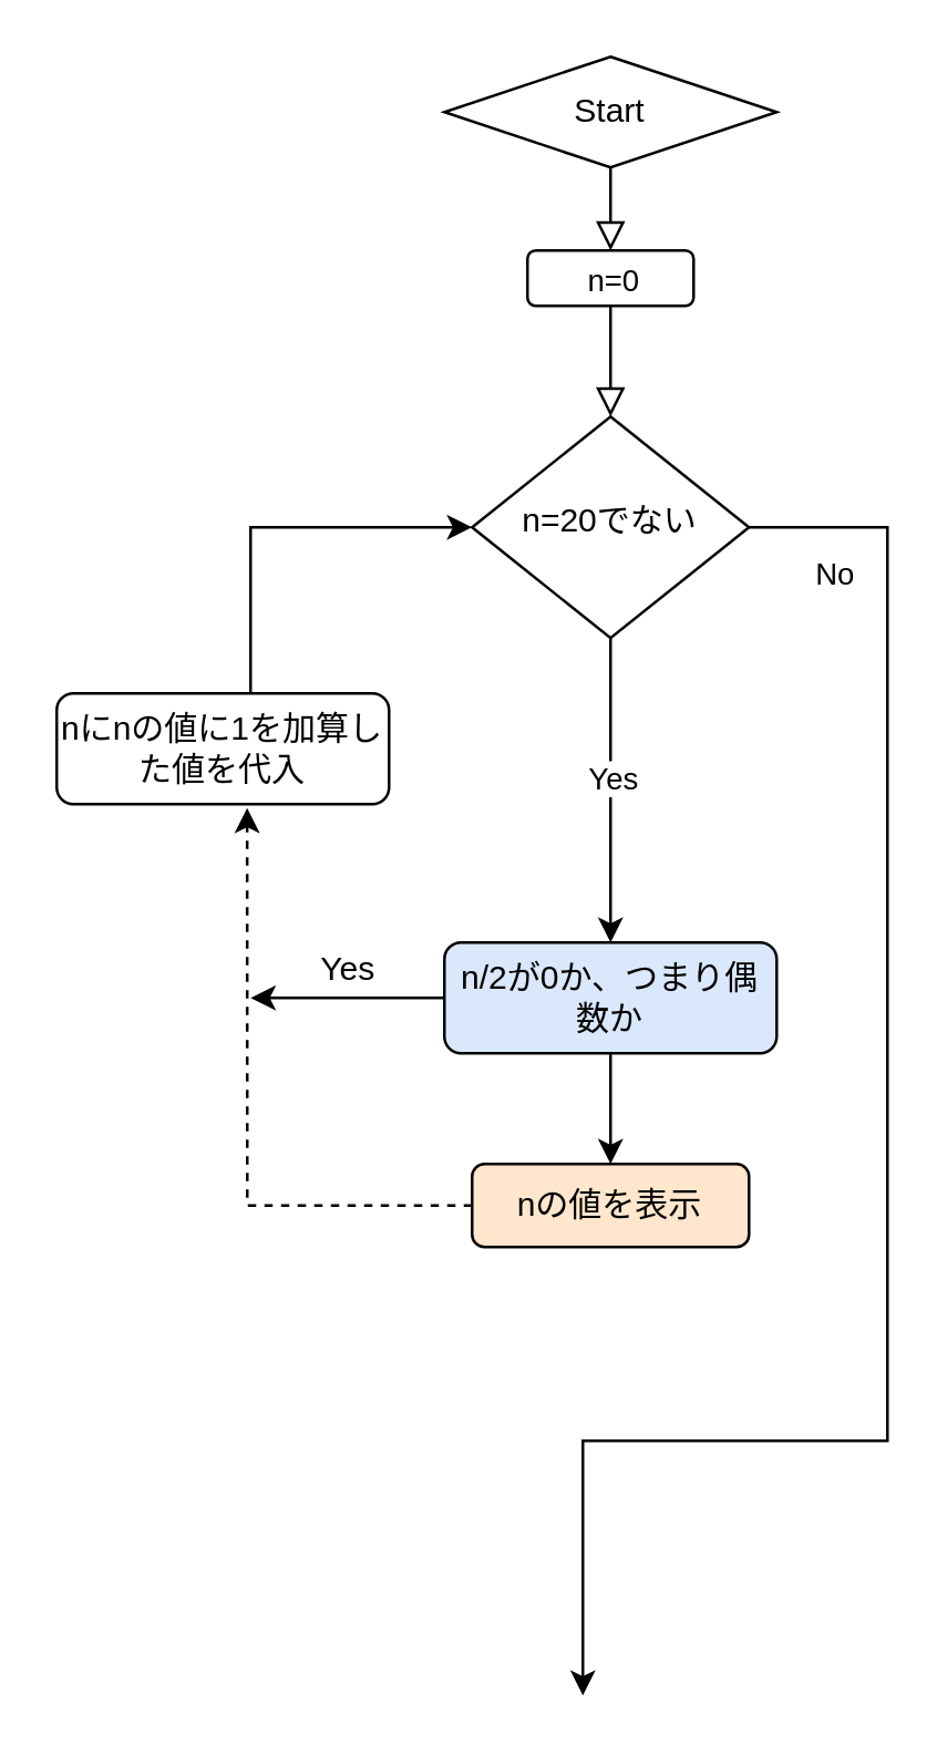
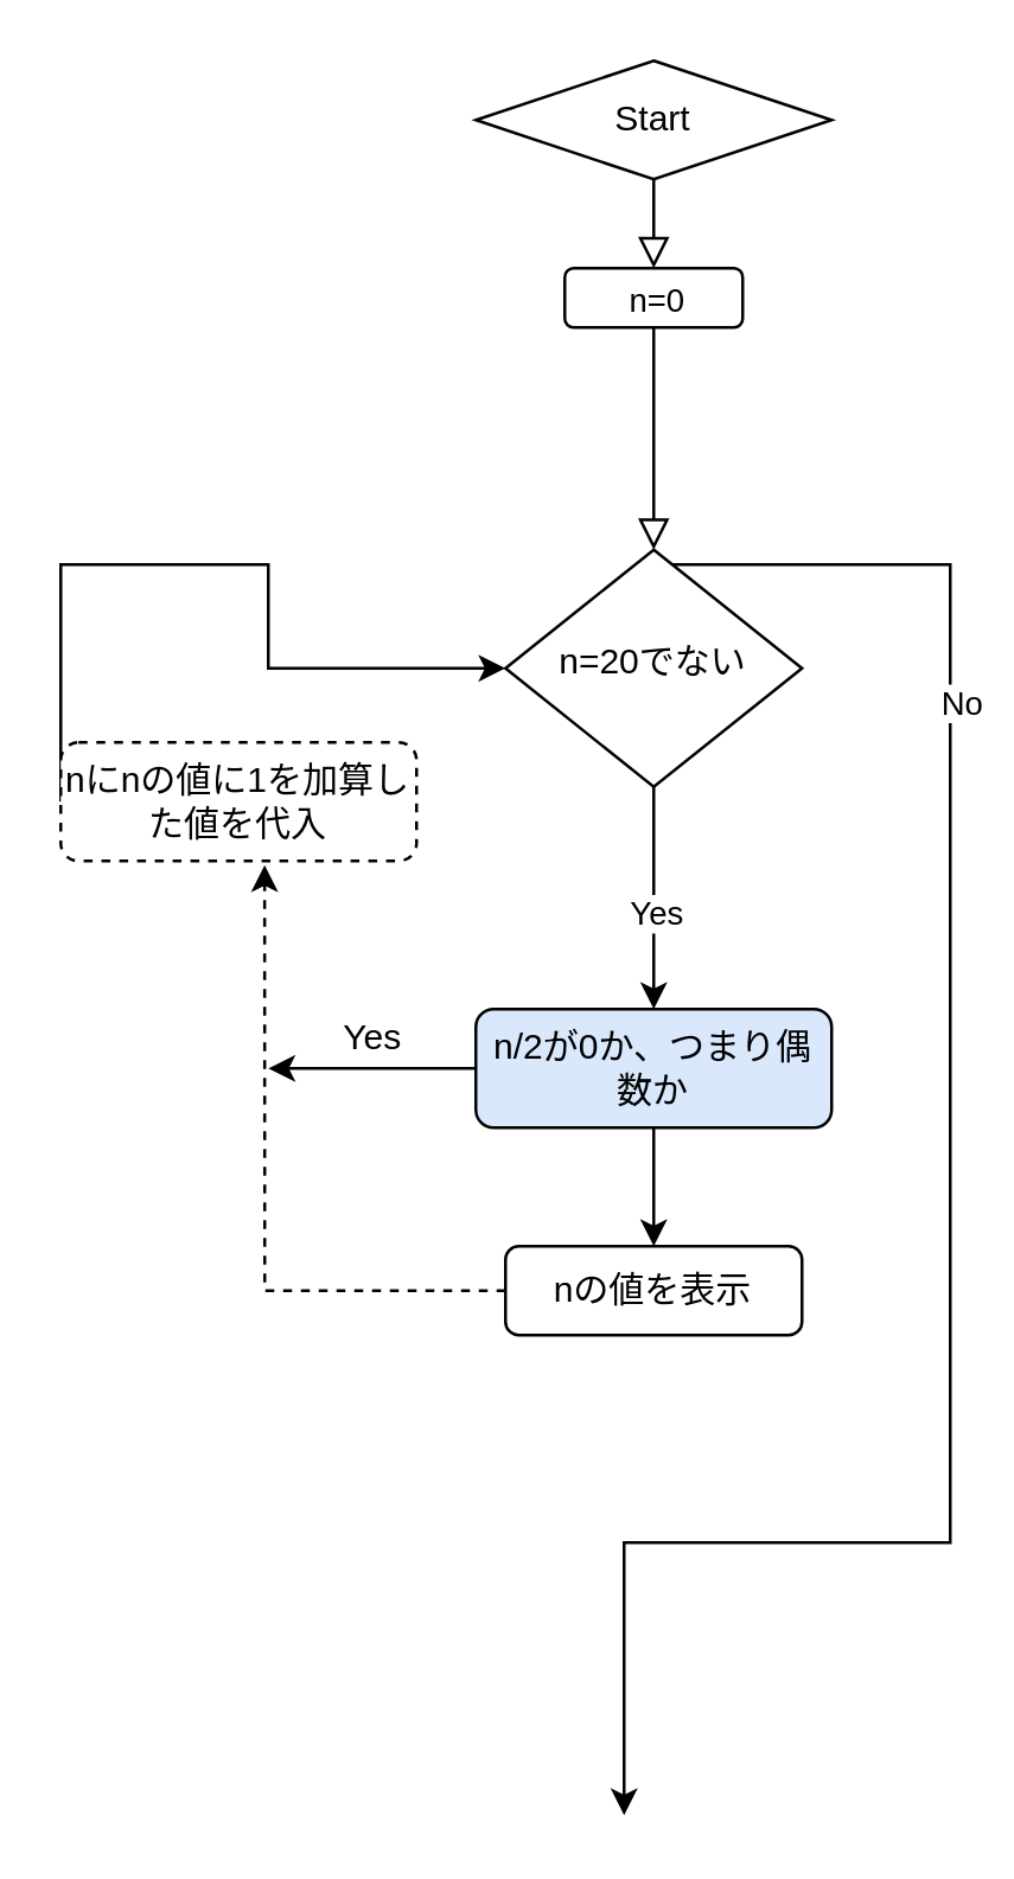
  <mxCell id="0" />
  <mxCell id="1" parent="0" />
  <mxCell id="2" value="" style="rounded=0;html=1;jettySize=auto;orthogonalLoop=1;fontSize=11;endArrow=block;endFill=0;endSize=8;strokeWidth=1;shadow=0;labelBackgroundColor=none;edgeStyle=orthogonalEdgeStyle;" parent="1" source="13" target="8" edge="1"><mxGeometry relative="1" as="geometry" /></mxCell>
  <mxCell id="3" value="Start" style="rhombus;whiteSpace=wrap;html=1;fontSize=12;glass=0;strokeWidth=1;shadow=0;" parent="1" vertex="1"><mxGeometry x="160" y="20" width="120" height="40" as="geometry" /></mxCell>
  <mxCell id="4" value="" style="edgeStyle=orthogonalEdgeStyle;rounded=0;orthogonalLoop=1;jettySize=auto;html=1;entryX=0.5;entryY=0;entryDx=0;entryDy=0;" parent="1" source="8" edge="1" target="12"><mxGeometry relative="1" as="geometry"><mxPoint x="220" y="310" as="targetPoint" /></mxGeometry></mxCell>
  <mxCell id="5" value="Yes" style="edgeLabel;html=1;align=center;verticalAlign=middle;resizable=0;points=[];" parent="4" vertex="1" connectable="0"><mxGeometry x="-0.525" y="10" relative="1" as="geometry"><mxPoint x="-10" y="24" as="offset" /></mxGeometry></mxCell>
  <mxCell id="6" value="" style="edgeStyle=orthogonalEdgeStyle;rounded=0;orthogonalLoop=1;jettySize=auto;html=1;" parent="1" source="8" edge="1"><mxGeometry relative="1" as="geometry"><mxPoint x="210" y="612" as="targetPoint" /><Array as="points"><mxPoint x="320" y="190" /><mxPoint x="320" y="520" /><mxPoint x="210" y="520" /></Array></mxGeometry></mxCell>
  <mxCell id="7" value="No" style="edgeLabel;html=1;align=center;verticalAlign=middle;resizable=0;points=[];" parent="6" vertex="1" connectable="0"><mxGeometry x="-0.773" y="-46" relative="1" as="geometry"><mxPoint x="26" as="offset" /></mxGeometry></mxCell>
- <mxCell id="8" value="n=20でない" style="rhombus;whiteSpace=wrap;html=1;shadow=0;fontFamily=Helvetica;fontSize=12;align=center;strokeWidth=1;spacing=6;spacingTop=-4;" parent="1" vertex="1"><mxGeometry x="170" y="150" width="100" height="80" as="geometry" /></mxCell>
+ <mxCell id="8" value="n=20でない" style="rhombus;whiteSpace=wrap;html=1;shadow=0;fontFamily=Helvetica;fontSize=12;align=center;strokeWidth=1;spacing=6;spacingTop=-4;" parent="1" vertex="1"><mxGeometry x="170" y="185" width="100" height="80" as="geometry" /></mxCell>
  <mxCell id="9" value="" style="edgeStyle=orthogonalEdgeStyle;rounded=0;orthogonalLoop=1;jettySize=auto;html=1;entryX=0;entryY=0.5;entryDx=0;entryDy=0;exitX=0;exitY=0.5;exitDx=0;exitDy=0;" parent="1" source="19" target="8" edge="1"><mxGeometry relative="1" as="geometry"><mxPoint x="120" y="190" as="targetPoint" /><Array as="points"><mxPoint x="90" y="190" /></Array><mxPoint x="180" y="460" as="sourcePoint" /></mxGeometry></mxCell>
  <mxCell id="10" value="" style="edgeStyle=orthogonalEdgeStyle;rounded=0;orthogonalLoop=1;jettySize=auto;html=1;" parent="1" source="12" edge="1"><mxGeometry relative="1" as="geometry"><mxPoint x="220" y="420" as="targetPoint" /></mxGeometry></mxCell>
  <mxCell id="11" value="" style="edgeStyle=orthogonalEdgeStyle;rounded=0;orthogonalLoop=1;jettySize=auto;html=1;" parent="1" source="12" edge="1"><mxGeometry relative="1" as="geometry"><mxPoint x="90" y="360" as="targetPoint" /></mxGeometry></mxCell>
  <mxCell id="12" value="n/2が0か、つまり偶数か" style="rounded=1;whiteSpace=wrap;html=1;fontSize=12;glass=0;strokeWidth=1;shadow=0;fillColor=#dae8fc;" parent="1" vertex="1"><mxGeometry x="160" y="340" width="120" height="40" as="geometry" /></mxCell>
  <mxCell id="13" value="" style="rounded=1;whiteSpace=wrap;html=1;" parent="1" vertex="1"><mxGeometry x="190" y="90" width="60" height="20" as="geometry" /></mxCell>
  <mxCell id="14" value="" style="rounded=0;html=1;jettySize=auto;orthogonalLoop=1;fontSize=11;endArrow=block;endFill=0;endSize=8;strokeWidth=1;shadow=0;labelBackgroundColor=none;edgeStyle=orthogonalEdgeStyle;" parent="1" source="3" target="13" edge="1"><mxGeometry relative="1" as="geometry"><mxPoint x="220" y="60" as="sourcePoint" /><mxPoint x="220" y="150" as="targetPoint" /></mxGeometry></mxCell>
  <mxCell id="15" value="n=0" style="edgeLabel;html=1;align=center;verticalAlign=middle;resizable=0;points=[];" parent="14" vertex="1" connectable="0"><mxGeometry x="1" y="12" relative="1" as="geometry"><mxPoint x="-12" y="10" as="offset" /></mxGeometry></mxCell>
  <mxCell id="16" value="" style="edgeStyle=orthogonalEdgeStyle;rounded=0;orthogonalLoop=1;jettySize=auto;html=1;entryX=0.573;entryY=1.035;entryDx=0;entryDy=0;entryPerimeter=0;dashed=1;" edge="1" parent="1" source="17" target="19"><mxGeometry relative="1" as="geometry"><mxPoint x="90" y="435" as="targetPoint" /></mxGeometry></mxCell>
- <mxCell id="17" value="nの値を表示" style="rounded=1;whiteSpace=wrap;html=1;fillColor=#ffe6cc;" parent="1" vertex="1"><mxGeometry x="170" y="420" width="100" height="30" as="geometry" /></mxCell>
+ <mxCell id="17" value="nの値を表示" style="rounded=1;whiteSpace=wrap;html=1;" parent="1" vertex="1"><mxGeometry x="170" y="420" width="100" height="30" as="geometry" /></mxCell>
  <mxCell id="18" value="Yes" style="text;html=1;align=center;verticalAlign=middle;resizable=0;points=[];autosize=1;" parent="1" vertex="1"><mxGeometry x="110" y="340" width="30" height="20" as="geometry" /></mxCell>
- <mxCell id="19" value="nにnの値に1を加算した値を代入" style="rounded=1;whiteSpace=wrap;html=1;fontSize=12;glass=0;strokeWidth=1;shadow=0;" parent="1" vertex="1"><mxGeometry x="20" y="250" width="120" height="40" as="geometry" /></mxCell>
+ <mxCell id="19" value="nにnの値に1を加算した値を代入" style="rounded=1;whiteSpace=wrap;html=1;fontSize=12;glass=0;strokeWidth=1;shadow=0;dashed=1;" parent="1" vertex="1"><mxGeometry x="20" y="250" width="120" height="40" as="geometry" /></mxCell>
